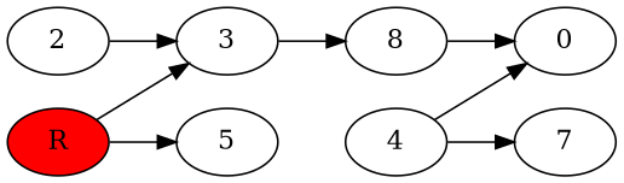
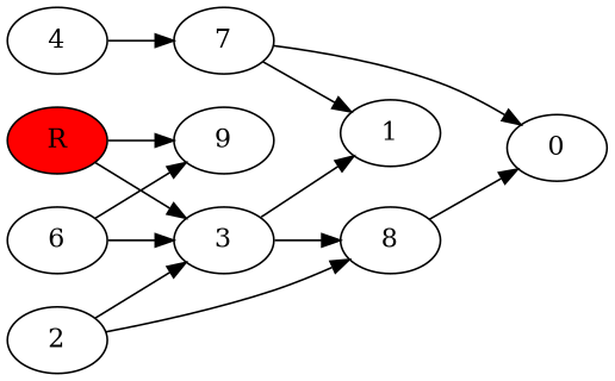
  digraph {
    rankdir=LR
    n1 [label=0]
    8
    2
    3
+   1
    4
    7
-   5
+   6
+   5 [label=9]
    R [fillcolor="#ff0000" style=filled]
    8 -> n1
+   2 -> 8
    2 -> 3
    3 -> 8
+   3 -> 1
    4 -> 7
-   4 -> n1
+   7 -> n1
+   7 -> 1
+   6 -> 3
+   6 -> 5
    R -> 3
    R -> 5
  }
